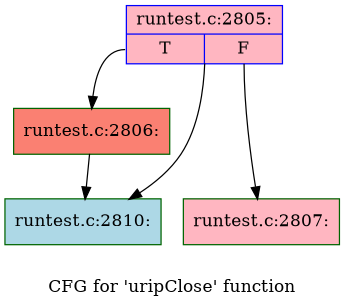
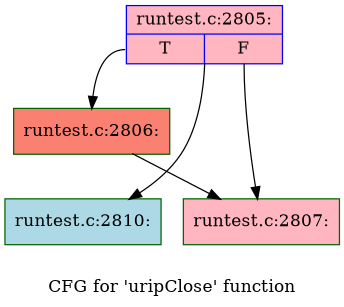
  digraph {
    label="CFG for 'uripClose' function"
    node [color=darkgreen fillcolor=lightpink shape=record style=filled]
    n1 [color=blue label="{runtest.c:2805:|{<s0>T|<s1>F}}"]
    n2 [fillcolor=salmon label="{runtest.c:2806:}"]
    n3 [label="{runtest.c:2807:}"]
    n4 [fillcolor=lightblue label="{runtest.c:2810:}"]
    n1 -> n2 [tailport=s0]
    n1 -> n3 [tailport=s1]
    n1 -> n4
-   n2 -> n4
+   n2 -> n3
  }
